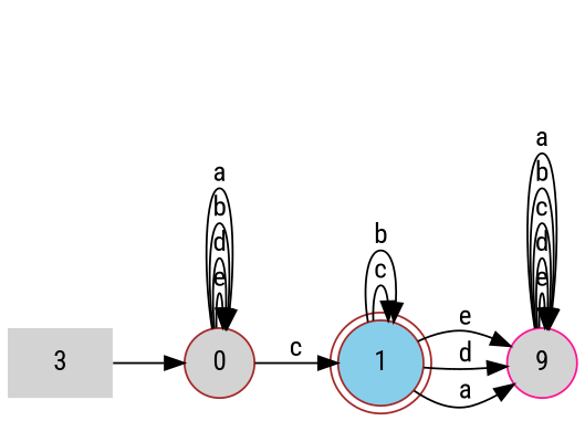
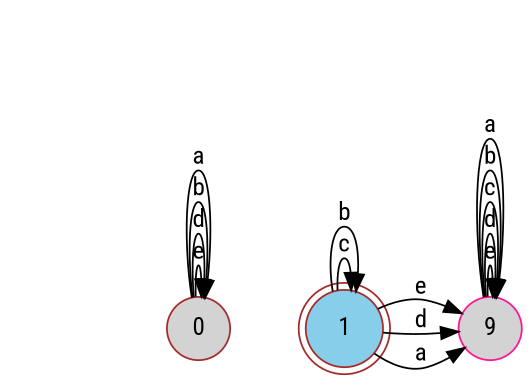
  digraph {
    fontname="Roboto Condensed"
    rankdir=LR
    node [color=brown fillcolor=lightgrey fontname="Roboto Condensed" shape=circle style=filled]
    edge [fontname="Roboto Condensed"]
    n1 [label=0]
    n2 [fillcolor=skyblue label=1 shape=doublecircle]
    n3 [color=deeppink label=9]
-   3 [color=teal shape=plaintext]
    n1 -> n1 [label=e]
    n1 -> n1 [label=d]
    n1 -> n1 [label=b]
    n1 -> n1 [label=a]
-   n1 -> n2 [label=c]
    n2 -> n2 [label=c]
    n2 -> n2 [label=b]
    n2 -> n3 [label=e]
    n2 -> n3 [label=d]
    n2 -> n3 [label=a]
    n3 -> n3 [label=e]
    n3 -> n3 [label=d]
    n3 -> n3 [label=c]
    n3 -> n3 [label=b]
    n3 -> n3 [label=a]
-   3 -> n1
  }
